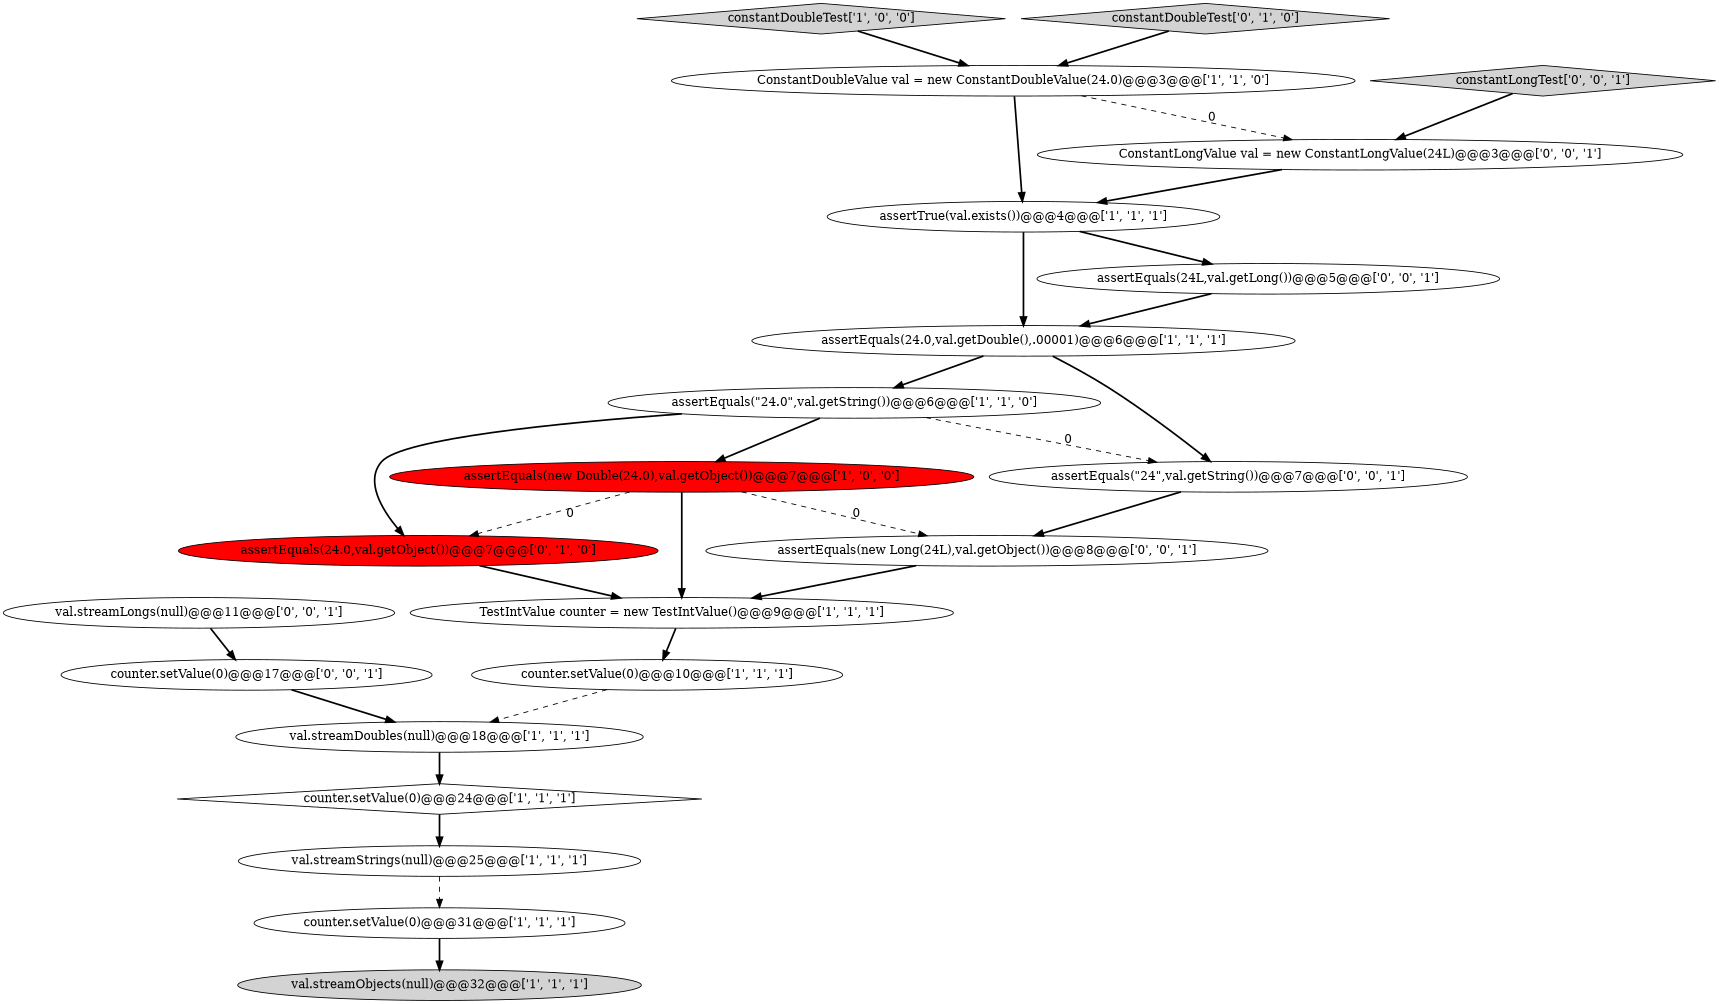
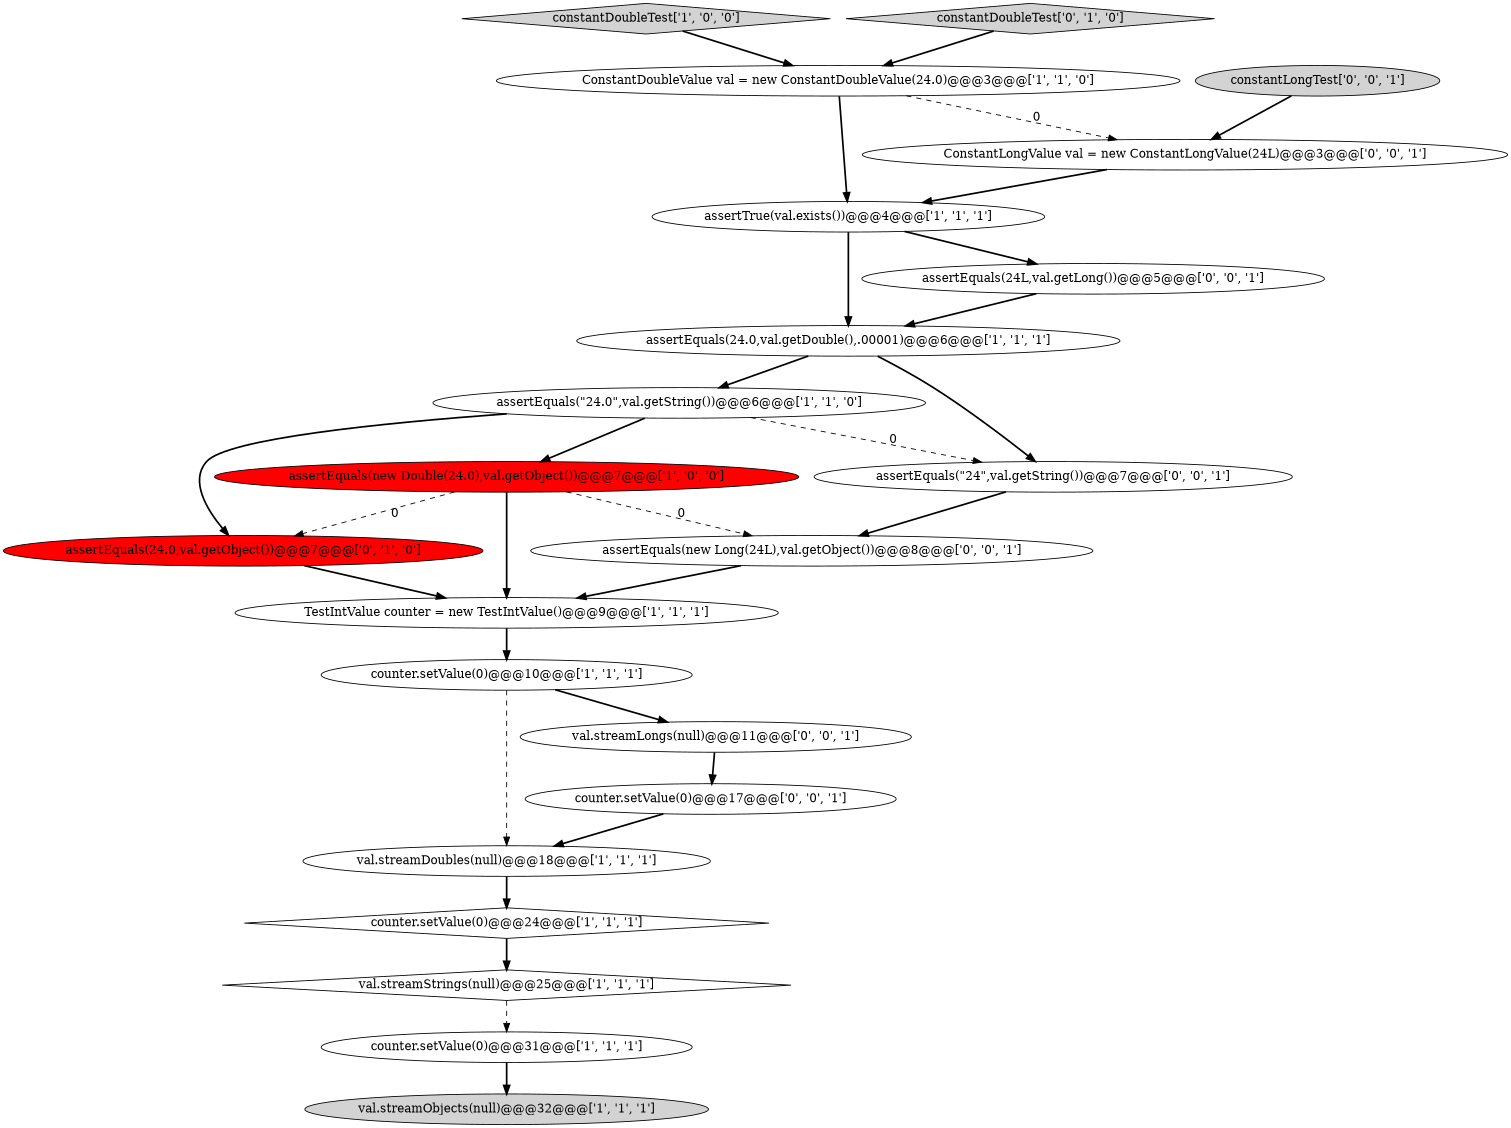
  digraph {
    node [fillcolor=white shape=ellipse style=filled]
    edge [style=bold]
    n1 [label="ConstantLongValue val = new ConstantLongValue(24L)@@@3@@@['0', '0', '1']"]
    n2 [label="assertTrue(val.exists())@@@4@@@['1', '1', '1']"]
    n3 [label="assertEquals(24.0,val.getDouble(),.00001)@@@6@@@['1', '1', '1']"]
    n4 [label="assertEquals(24L,val.getLong())@@@5@@@['0', '0', '1']"]
    n5 [label="counter.setValue(0)@@@17@@@['0', '0', '1']"]
    n6 [label="val.streamDoubles(null)@@@18@@@['1', '1', '1']"]
    n7 [label="counter.setValue(0)@@@24@@@['1', '1', '1']" shape=diamond]
    n8 [label="counter.setValue(0)@@@31@@@['1', '1', '1']"]
    n9 [fillcolor=lightgray label="val.streamObjects(null)@@@32@@@['1', '1', '1']"]
-   n10 [fillcolor=lightgray label="constantLongTest['0', '0', '1']" shape=diamond]
+   n10 [fillcolor=lightgray label="constantLongTest['0', '0', '1']"]
    n11 [label="assertEquals(\"24.0\",val.getString())@@@6@@@['1', '1', '0']"]
    n12 [label="assertEquals(\"24\",val.getString())@@@7@@@['0', '0', '1']"]
    n13 [label="counter.setValue(0)@@@10@@@['1', '1', '1']"]
    n14 [label="val.streamLongs(null)@@@11@@@['0', '0', '1']"]
    n15 [fillcolor=lightgray label="constantDoubleTest['1', '0', '0']" shape=diamond]
    n16 [label="ConstantDoubleValue val = new ConstantDoubleValue(24.0)@@@3@@@['1', '1', '0']"]
    n17 [label="assertEquals(new Long(24L),val.getObject())@@@8@@@['0', '0', '1']"]
    n18 [label="TestIntValue counter = new TestIntValue()@@@9@@@['1', '1', '1']"]
    n19 [fillcolor=red label="assertEquals(24.0,val.getObject())@@@7@@@['0', '1', '0']"]
    n20 [fillcolor=red label="assertEquals(new Double(24.0),val.getObject())@@@7@@@['1', '0', '0']"]
-   n21 [label="val.streamStrings(null)@@@25@@@['1', '1', '1']"]
+   n21 [label="val.streamStrings(null)@@@25@@@['1', '1', '1']" shape=diamond]
    n22 [fillcolor=lightgray label="constantDoubleTest['0', '1', '0']" shape=diamond]
    n1 -> n2
    n2 -> n3
    n2 -> n4
    n3 -> n11
    n3 -> n12
    n4 -> n3
    n5 -> n6
    n6 -> n7
    n7 -> n21
    n8 -> n9
    n10 -> n1
    n11 -> n12 [label=0 style=dashed]
    n11 -> n19
    n11 -> n20
    n12 -> n17
    n13 -> n6 [style=dashed]
+   n13 -> n14
    n14 -> n5
    n15 -> n16
    n16 -> n1 [label=0 style=dashed]
    n16 -> n2
    n17 -> n18
    n18 -> n13
    n19 -> n18
    n20 -> n17 [label=0 style=dashed]
    n20 -> n18
    n20 -> n19 [label=0 style=dashed]
    n21 -> n8 [style=dashed]
    n22 -> n16
  }
